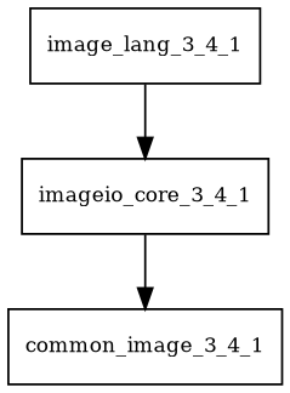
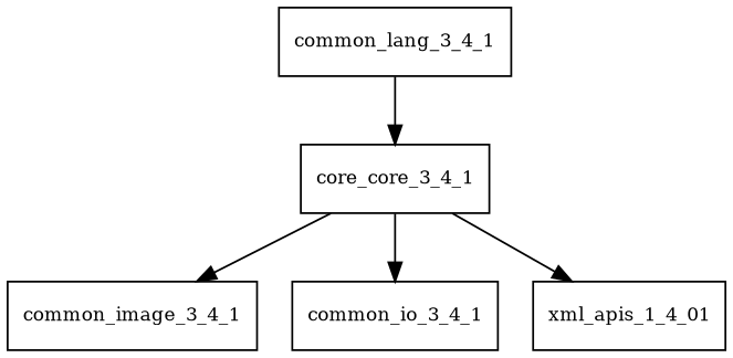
  digraph {
    node [fontsize=10.0 shape=box]
-   imageio_core_3_4_1
+   imageio_core_3_4_1 [label=core_core_3_4_1]
    common_image_3_4_1
-   common_lang_3_4_1 [label=image_lang_3_4_1]
+   common_io_3_4_1
+   xml_apis_1_4_01
+   common_lang_3_4_1
    imageio_core_3_4_1 -> common_image_3_4_1
+   imageio_core_3_4_1 -> common_io_3_4_1
+   imageio_core_3_4_1 -> xml_apis_1_4_01
    common_lang_3_4_1 -> imageio_core_3_4_1
  }
